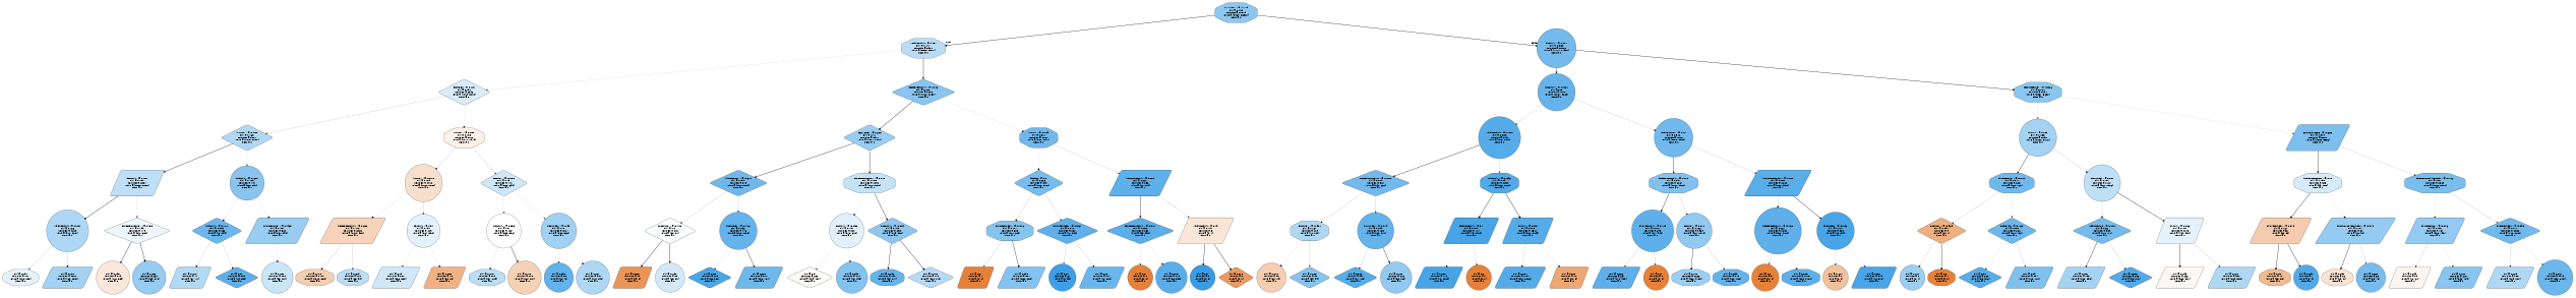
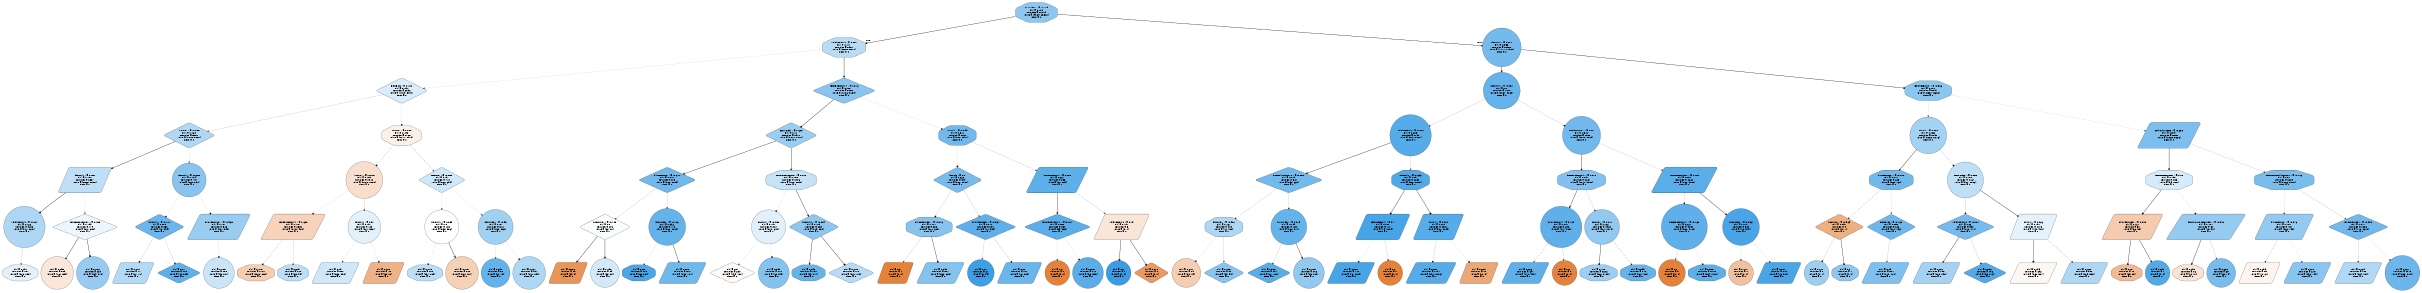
  digraph {
    node [color=black fillcolor="#e58139" fontname=helvetica shape=circle style="filled, rounded"]
    edge [arrowhead=box fontname=helvetica style=dashed]
    n1 [fillcolor="#8dc7f0" label="bun_mean <= -0.419\ngini = 0.418\nsamples = 21149\nvalue = [9969, 23521]\nclass = 1" shape=octagon]
    n2 [fillcolor="#b9dcf6" label="weight_admit <= 0.187\ngini = 0.477\nsamples = 8934\nvalue = [5525, 8570]\nclass = 1" shape=octagon]
    n3 [fillcolor="#74baed" label="dbp_min <= 0.004\ngini = 0.353\nsamples = 12215\nvalue = [4444, 14951]\nclass = 1"]
    n4 [fillcolor="#d9ecfa" label="gcs_eyes <= 0.412\ngini = 0.494\nsamples = 5896\nvalue = [4119, 5111]\nclass = 1" shape=diamond]
    n5 [fillcolor="#89c5f0" label="baseexcess_min <= 0.276\ngini = 0.411\nsamples = 3038\nvalue = [1406, 3459]\nclass = 1" shape=diamond]
    n6 [fillcolor="#66b3eb" label="pco2_min <= -0.134\ngini = 0.3\nsamples = 7121\nvalue = [2087, 9269]\nclass = 1"]
    n7 [fillcolor="#8bc6f0" label="resp_rate_max <= -0.326\ngini = 0.414\nsamples = 5094\nvalue = [2357, 5682]\nclass = 1" shape=octagon]
    n8 [fillcolor="#b0d8f5" label="inr_max <= -0.083\ngini = 0.468\nsamples = 3184\nvalue = [1875, 3132]\nclass = 1" shape=diamond]
    n9 [fillcolor="#fcf0e8" label="ph_max <= 0.152\ngini = 0.498\nsamples = 2712\nvalue = [2244, 1979]\nclass = 0" shape=octagon]
    n10 [fillcolor="#99cdf2" label="gcs_verbal <= 0.618\ngini = 0.44\nsamples = 1974\nvalue = [1024, 2112]\nclass = 1" shape=diamond]
    n11 [fillcolor="#71b9ec" label="inr_min <= -0.099\ngini = 0.344\nsamples = 1064\nvalue = [382, 1347]\nclass = 1" shape=octagon]
    n12 [fillcolor="#bfdff7" label="dbp_min <= 0.437\ngini = 0.481\nsamples = 2387\nvalue = [1515, 2238]\nclass = 1" shape=parallelogram]
    n13 [fillcolor="#89c4ef" label="sbp_min <= -0.603\ngini = 0.409\nsamples = 797\nvalue = [360, 894]\nclass = 1"]
    n14 [fillcolor="#f8dfcd" label="inr_max <= -0.178\ngini = 0.489\nsamples = 1942\nvalue = [1718, 1280]\nclass = 0"]
    n15 [fillcolor="#cee7f9" label="ptt_max <= -0.338\ngini = 0.49\nsamples = 770\nvalue = [526, 699]\nclass = 1" shape=diamond]
    n16 [fillcolor="#add7f4" label="weight_admit <= -1.027\ngini = 0.466\nsamples = 1608\nvalue = [944, 1607]\nclass = 1"]
    n17 [fillcolor="#ecf6fd" label="temperature_max <= 0.438\ngini = 0.499\nsamples = 779\nvalue = [571, 631]\nclass = 1" shape=diamond]
    n18 [fillcolor="#6bb6ec" label="mbp_min <= -1.444\ngini = 0.323\nsamples = 252\nvalue = [76, 299]\nclass = 1" shape=diamond]
    n19 [fillcolor="#98ccf1" label="aniongap_max <= -0.963\ngini = 0.437\nsamples = 545\nvalue = [284, 595]\nclass = 1" shape=parallelogram]
    n20 [fillcolor="#e4f1fb" label="gini = 0.497\nsamples = 287\nvalue = [218, 253]\nclass = 1" shape=octagon]
-   n21 [fillcolor="#a3d2f3" label="gini = 0.454\nsamples = 1321\nvalue = [726, 1354]\nclass = 1" shape=parallelogram]
    n22 [fillcolor="#fae7da" label="gini = 0.495\nsamples = 519\nvalue = [442, 359]\nclass = 0"]
    n23 [fillcolor="#97cbf1" label="gini = 0.436\nsamples = 260\nvalue = [129, 272]\nclass = 1"]
    n24 [fillcolor="#b2d9f5" label="gini = 0.471\nsamples = 47\nvalue = [27, 44]\nclass = 1" shape=parallelogram]
    n25 [fillcolor="#5fb0ea" label="gini = 0.27\nsamples = 205\nvalue = [49, 255]\nclass = 1" shape=diamond]
    n26 [fillcolor="#cae5f8" label="gini = 0.488\nsamples = 138\nvalue = [93, 127]\nclass = 1"]
    n27 [fillcolor="#f6d3ba" label="baseexcess_min <= 0.682\ngini = 0.478\nsamples = 1513\nvalue = [1411, 922]\nclass = 0" shape=parallelogram]
    n28 [fillcolor="#e3f1fb" label="dbp_min <= 1.37\ngini = 0.497\nsamples = 429\nvalue = [307, 358]\nclass = 1"]
    n29 [fillcolor="#fffefe" label="mbp_min <= 0.235\ngini = 0.5\nsamples = 428\nvalue = [338, 336]\nclass = 0"]
    n30 [fillcolor="#a0d0f2" label="dbp_mean <= -0.93\ngini = 0.45\nsamples = 342\nvalue = [188, 363]\nclass = 1"]
    n31 [fillcolor="#f5ceb2" label="gini = 0.471\nsamples = 1411\nvalue = [1346, 823]\nclass = 0" shape=octagon]
    n32 [fillcolor="#bbddf6" label="gini = 0.679\nsamples = 102\nvalue = [65, 99]\nclass = 1" shape=octagon]
    n33 [fillcolor="#cfe7f9" label="gini = 0.49\nsamples = 381\nvalue = [256, 338]\nclass = 1" shape=parallelogram]
    n34 [fillcolor="#efb287" label="gini = 0.405\nsamples = 48\nvalue = [51, 20]\nclass = 0" shape=parallelogram]
    n35 [fillcolor="#bbddf6" label="gini = 0.478\nsamples = 220\nvalue = [137, 209]\nclass = 1" shape=octagon]
    n36 [fillcolor="#f5d1b6" label="gini = 0.475\nsamples = 208\nvalue = [201, 127]\nclass = 0"]
    n37 [fillcolor="#64b2eb" label="gini = 0.295\nsamples = 58\nvalue = [16, 73]\nclass = 1"]
    n38 [fillcolor="#aed7f4" label="gini = 0.467\nsamples = 284\nvalue = [172, 290]\nclass = 1"]
    n39 [fillcolor="#70b8ec" label="glucose_max <= -0.644\ngini = 0.341\nsamples = 878\nvalue = [303, 1089]\nclass = 1" shape=diamond]
    n40 [fillcolor="#c5e2f7" label="temperature_max <= 0.143\ngini = 0.485\nsamples = 1096\nvalue = [721, 1023]\nclass = 1" shape=octagon]
    n41 [fillcolor="#77bced" label="female <= 0.5\ngini = 0.365\nsamples = 809\nvalue = [318, 1008]\nclass = 1" shape=diamond]
    n42 [fillcolor="#5eb0ea" label="heart_rate_min <= 2.302\ngini = 0.267\nsamples = 255\nvalue = [64, 339]\nclass = 1" shape=parallelogram]
    n43 [fillcolor="#fafdfe" label="spo2_max <= -0.718\ngini = 0.5\nsamples = 102\nvalue = [82, 84]\nclass = 1" shape=diamond]
    n44 [fillcolor="#65b3eb" label="sbp_mean <= -0.726\ngini = 0.296\nsamples = 776\nvalue = [221, 1005]\nclass = 1"]
    n45 [fillcolor="#e1f0fb" label="po2_min <= -0.132\ngini = 0.497\nsamples = 801\nvalue = [572, 673]\nclass = 1"]
    n46 [fillcolor="#8dc7f0" label="spo2_min <= -0.029\ngini = 0.419\nsamples = 295\nvalue = [149, 350]\nclass = 1" shape=diamond]
    n47 [fillcolor="#e99558" label="gini = 0.236\nsamples = 13\nvalue = [19, 3]\nclass = 0" shape=parallelogram]
    n48 [fillcolor="#d3e9f9" label="gini = 0.492\nsamples = 89\nvalue = [63, 81]\nclass = 1"]
-   n49 [fillcolor="#4ba6e7" label="gini = 0.15\nsamples = 205\nvalue = [25, 281]\nclass = 1" shape=diamond]
+   n49 [fillcolor="#4ba6e7" label="gini = 0.15\nsamples = 205\nvalue = [25, 281]\nclass = 1" shape=octagon]
    n50 [fillcolor="#6fb8ec" label="gini = 0.335\nsamples = 571\nvalue = [196, 724]\nclass = 1" shape=parallelogram]
    n51 [fillcolor="#fefaf7" label="gini = 0.5\nsamples = 630\nvalue = [499, 480]\nclass = 0" shape=diamond]
    n52 [fillcolor="#84c2ef" label="gini = 0.398\nsamples = 170\nvalue = [73, 193]\nclass = 1"]
    n53 [fillcolor="#65b3eb" label="gini = 0.296\nsamples = 122\nvalue = [39, 177]\nclass = 1" shape=octagon]
    n54 [fillcolor="#b7dbf6" label="gini = 0.475\nsamples = 173\nvalue = [110, 173]\nclass = 1" shape=diamond]
    n55 [fillcolor="#86c3ef" label="glucose_mean <= -1.276\ngini = 0.404\nsamples = 528\nvalue = [244, 625]\nclass = 1" shape=octagon]
    n56 [fillcolor="#5fb0ea" label="chloride_mean <= -0.567\ngini = 0.271\nsamples = 281\nvalue = [74, 383]\nclass = 1" shape=diamond]
    n57 [fillcolor="#5caeea" label="temperature_min <= -2.147\ngini = 0.255\nsamples = 250\nvalue = [59, 335]\nclass = 1" shape=diamond]
    n58 [fillcolor="#fae6d7" label="weight_admit <= 0.49\ngini = 0.494\nsamples = 5\nvalue = [5, 4]\nclass = 0" shape=parallelogram]
    n59 [label="gini = 0.0\nsamples = 4\nvalue = [8, 0]\nclass = 0" shape=parallelogram]
    n60 [fillcolor="#84c2ef" label="gini = 0.398\nsamples = 524\nvalue = [236, 625]\nclass = 1" shape=parallelogram]
    n61 [fillcolor="#3d9fe6" label="gini = 0.04\nsamples = 64\nvalue = [2, 95]\nclass = 1"]
    n62 [fillcolor="#6ab6ec" label="gini = 0.32\nsamples = 217\nvalue = [72, 288]\nclass = 1" shape=parallelogram]
    n63 [label="gini = 0.0\nsamples = 2\nvalue = [3, 0]\nclass = 0"]
    n64 [fillcolor="#5aade9" label="gini = 0.245\nsamples = 248\nvalue = [56, 335]\nclass = 1"]
    n65 [fillcolor="#399de5" label="gini = 0.0\nsamples = 2\nvalue = [0, 3]\nclass = 1"]
    n66 [fillcolor="#ea9a61" label="gini = 0.278\nsamples = 3\nvalue = [5, 1]\nclass = 0" shape=diamond]
    n67 [fillcolor="#56ace9" label="weight_admit <= -0.811\ngini = 0.225\nsamples = 2793\nvalue = [575, 3880]\nclass = 1"]
    n68 [fillcolor="#71b8ec" label="totalco2_max <= 0.02\ngini = 0.342\nsamples = 4328\nvalue = [1512, 5389]\nclass = 1"]
    n69 [fillcolor="#a3d2f3" label="ph_min <= 0.058\ngini = 0.455\nsamples = 2092\nvalue = [1152, 2146]\nclass = 1"]
    n70 [fillcolor="#7cbeee" label="admission_age <= -1.638\ngini = 0.379\nsamples = 3002\nvalue = [1205, 3536]\nclass = 1" shape=parallelogram]
    n71 [fillcolor="#72b9ed" label="potassium_max.1 <= -0.512\ngini = 0.349\nsamples = 542\nvalue = [192, 662]\nclass = 1" shape=diamond]
    n72 [fillcolor="#51a9e8" label="mbp_min <= -0.696\ngini = 0.19\nsamples = 2251\nvalue = [383, 3218]\nclass = 1" shape=octagon]
    n73 [fillcolor="#82c1ef" label="baseexcess_min <= 0.073\ngini = 0.394\nsamples = 2667\nvalue = [1144, 3088]\nclass = 1" shape=octagon]
    n74 [fillcolor="#59ade9" label="heart_rate_mean <= 0.485\ngini = 0.238\nsamples = 1661\nvalue = [368, 2301]\nclass = 1" shape=parallelogram]
    n75 [fillcolor="#aed7f4" label="dbp_max <= -0.984\ngini = 0.467\nsamples = 119\nvalue = [70, 118]\nclass = 1" shape=octagon]
    n76 [fillcolor="#65b3eb" label="bun_mean <= 1.149\ngini = 0.299\nsamples = 423\nvalue = [122, 544]\nclass = 1"]
    n77 [fillcolor="#47a4e7" label="resp_rate_min <= 3.7\ngini = 0.122\nsamples = 747\nvalue = [79, 1129]\nclass = 1" shape=parallelogram]
    n78 [fillcolor="#56abe9" label="ph_min <= 2.111\ngini = 0.222\nsamples = 1504\nvalue = [304, 2089]\nclass = 1" shape=parallelogram]
    n79 [fillcolor="#f5ceb2" label="gini = 0.471\nsamples = 29\nvalue = [31, 19]\nclass = 0"]
    n80 [fillcolor="#87c4ef" label="gini = 0.405\nsamples = 90\nvalue = [39, 99]\nclass = 1" shape=diamond]
    n81 [fillcolor="#58ade9" label="gini = 0.236\nsamples = 317\nvalue = [67, 422]\nclass = 1" shape=diamond]
    n82 [fillcolor="#92c9f1" label="gini = 0.428\nsamples = 106\nvalue = [55, 122]\nclass = 1"]
    n83 [fillcolor="#46a4e7" label="gini = 0.118\nsamples = 745\nvalue = [76, 1129]\nclass = 1" shape=parallelogram]
    n84 [label="gini = 0.0\nsamples = 2\nvalue = [3, 0]\nclass = 0"]
    n85 [fillcolor="#55abe9" label="gini = 0.217\nsamples = 1494\nvalue = [294, 2086]\nclass = 1" shape=parallelogram]
    n86 [fillcolor="#eda774" label="gini = 0.355\nsamples = 10\nvalue = [10, 3]\nclass = 0" shape=parallelogram]
    n87 [fillcolor="#5fb0ea" label="aniongap_min <= 5.705\ngini = 0.272\nsamples = 698\nvalue = [177, 913]\nclass = 1"]
    n88 [fillcolor="#91c9f1" label="ptt_max <= 0.044\ngini = 0.426\nsamples = 1969\nvalue = [967, 2175]\nclass = 1"]
    n89 [fillcolor="#5eafea" label="baseexcess_min <= -2.462\ngini = 0.264\nsamples = 1280\nvalue = [320, 1722]\nclass = 1"]
    n90 [fillcolor="#49a5e7" label="sbp_mean <= -2.136\ngini = 0.141\nsamples = 381\nvalue = [48, 579]\nclass = 1"]
    n91 [fillcolor="#5eafea" label="gini = 0.266\nsamples = 697\nvalue = [171, 913]\nclass = 1" shape=parallelogram]
    n92 [label="gini = 0.0\nsamples = 3\nvalue = [6, 0]\nclass = 0"]
    n93 [fillcolor="#9ccef2" label="gini = 0.445\nsamples = 1626\nvalue = [866, 1725]\nclass = 1" shape=octagon]
    n94 [fillcolor="#65b3eb" label="gini = 0.299\nsamples = 343\nvalue = [101, 450]\nclass = 1" shape=octagon]
    n95 [label="gini = 0.0\nsamples = 5\nvalue = [11, 0]\nclass = 0"]
    n96 [fillcolor="#5dafea" label="gini = 0.258\nsamples = 1275\nvalue = [309, 1722]\nclass = 1" shape=octagon]
    n97 [fillcolor="#f2c09c" label="gini = 0.444\nsamples = 2\nvalue = [2, 1]\nclass = 0"]
    n98 [fillcolor="#49a5e7" label="gini = 0.137\nsamples = 379\nvalue = [46, 578]\nclass = 1" shape=parallelogram]
    n99 [fillcolor="#71b9ec" label="glucose_max <= -1.042\ngini = 0.344\nsamples = 625\nvalue = [215, 760]\nclass = 1" shape=octagon]
    n100 [fillcolor="#bfdff7" label="gcs_verbal <= 0.155\ngini = 0.481\nsamples = 1467\nvalue = [937, 1386]\nclass = 1"]
    n101 [fillcolor="#d6ebfa" label="heart_rate_mean <= 0.42\ngini = 0.493\nsamples = 133\nvalue = [99, 125]\nclass = 1" shape=octagon]
    n102 [fillcolor="#79bded" label="abs_neutrophils_mean <= -0.446\ngini = 0.37\nsamples = 2869\nvalue = [1106, 3411]\nclass = 1" shape=octagon]
    n103 [fillcolor="#eeaf81" label="po2_max <= -0.969\ngini = 0.391\nsamples = 9\nvalue = [11, 4]\nclass = 0" shape=diamond]
    n104 [fillcolor="#6eb7ec" label="gcs_eyes <= -0.461\ngini = 0.335\nsamples = 616\nvalue = [204, 756]\nclass = 1" shape=diamond]
    n105 [fillcolor="#76bbed" label="weight_admit <= -0.124\ngini = 0.36\nsamples = 389\nvalue = [146, 474]\nclass = 1" shape=diamond]
    n106 [fillcolor="#e5f2fc" label="ph_min <= 0.166\ngini = 0.497\nsamples = 1078\nvalue = [791, 912]\nclass = 1" shape=parallelogram]
    n107 [fillcolor="#9ccef2" label="gini = 0.444\nsamples = 5\nvalue = [2, 4]\nclass = 1"]
-   n108 [label="gini = 0.0\nsamples = 4\nvalue = [9, 0]\nclass = 0" shape=octagon]
-   n109 [fillcolor="#59ade9" label="gini = 0.24\nsamples = 262\nvalue = [56, 346]\nclass = 1" shape=diamond]
+   n108 [fillcolor="#8dc7f0" label="gini = 0.0\nsamples = 4\nvalue = [9, 0]\nclass = 0" shape=octagon]
    n110 [fillcolor="#80c0ee" label="gini = 0.39\nsamples = 354\nvalue = [148, 410]\nclass = 1" shape=parallelogram]
    n111 [fillcolor="#a5d2f3" label="gini = 0.457\nsamples = 193\nvalue = [108, 198]\nclass = 1" shape=parallelogram]
    n112 [fillcolor="#54aae9" label="gini = 0.213\nsamples = 196\nvalue = [38, 276]\nclass = 1" shape=diamond]
    n113 [fillcolor="#fdf7f3" label="gini = 0.499\nsamples = 696\nvalue = [562, 527]\nclass = 0" shape=parallelogram]
    n114 [fillcolor="#afd7f4" label="gini = 0.468\nsamples = 382\nvalue = [229, 385]\nclass = 1" shape=parallelogram]
    n115 [fillcolor="#f4cbae" label="chloride_mean <= 0.875\ngini = 0.467\nsamples = 52\nvalue = [56, 33]\nclass = 0" shape=parallelogram]
    n116 [fillcolor="#96cbf1" label="abs_monocytes_mean <= -0.378\ngini = 0.434\nsamples = 81\nvalue = [43, 92]\nclass = 1" shape=parallelogram]
    n117 [fillcolor="#94caf1" label="glucose_max <= -0.876\ngini = 0.432\nsamples = 737\nvalue = [366, 793]\nclass = 1" shape=parallelogram]
    n118 [fillcolor="#71b9ec" label="glucose_mean <= -0.892\ngini = 0.344\nsamples = 2132\nvalue = [740, 2618]\nclass = 1" shape=diamond]
    n119 [fillcolor="#f1ba93" label="gini = 0.43\nsamples = 45\nvalue = [55, 25]\nclass = 0" shape=octagon]
    n120 [fillcolor="#52a9e8" label="gini = 0.198\nsamples = 7\nvalue = [1, 8]\nclass = 1"]
    n121 [fillcolor="#f9e3d3" label="gini = 0.492\nsamples = 16\nvalue = [18, 14]\nclass = 0" shape=octagon]
    n122 [fillcolor="#78bced" label="gini = 0.368\nsamples = 65\nvalue = [25, 78]\nclass = 1"]
    n123 [fillcolor="#fdf4ee" label="gini = 0.499\nsamples = 89\nvalue = [70, 64]\nclass = 0" shape=parallelogram]
    n124 [fillcolor="#89c5f0" label="gini = 0.411\nsamples = 648\nvalue = [296, 729]\nclass = 1" shape=parallelogram]
    n125 [fillcolor="#b0d8f5" label="gini = 0.469\nsamples = 183\nvalue = [109, 181]\nclass = 1" shape=parallelogram]
    n126 [fillcolor="#6cb6ec" label="gini = 0.327\nsamples = 1949\nvalue = [631, 2437]\nclass = 1"]
    n1 -> n2 [headlabel=True labelangle=45 labeldistance=2.5 style=bold]
    n1 -> n3 [arrowhead=dot headlabel=False labelangle=-45 labeldistance=2.5 style=bold]
    n2 -> n4 [arrowhead=vee style=dotted]
    n2 -> n5 [arrowhead=vee style=bold]
    n3 -> n6 [arrowhead=vee style=bold]
    n3 -> n7 [style=bold]
    n4 -> n8 [arrowhead=vee]
    n4 -> n9 [style=dotted]
    n5 -> n10 [style=bold]
    n5 -> n11 [style=dotted]
    n6 -> n67 [arrowhead=dot]
    n6 -> n68
    n7 -> n69 [arrowhead=vee style=dotted]
    n7 -> n70 [arrowhead=vee style=dotted]
    n8 -> n12 [arrowhead=vee style=bold]
    n8 -> n13 [arrowhead=vee style=dotted]
    n9 -> n14
    n9 -> n15 [arrowhead=vee]
    n10 -> n39 [arrowhead=vee style=bold]
    n10 -> n40 [arrowhead=dot style=bold]
    n11 -> n41 [style=dotted]
    n11 -> n42 [arrowhead=vee]
    n12 -> n16 [style=bold]
    n12 -> n17 [arrowhead=vee style=dotted]
    n13 -> n18 [style=dotted]
    n13 -> n19 [style=dotted]
    n14 -> n27 [style=dotted]
    n14 -> n28 [arrowhead=dot]
    n15 -> n29 [arrowhead=vee style=dotted]
    n15 -> n30 [arrowhead=vee style=dotted]
    n16 -> n20 [arrowhead=vee]
-   n16 -> n21
    n17 -> n22 [arrowhead=dot style=bold]
    n17 -> n23 [style=bold]
    n18 -> n24
    n18 -> n25
    n19 -> n26 [style=dotted]
    n27 -> n31
    n27 -> n32 [arrowhead=dot]
    n28 -> n33 [arrowhead=vee style=dotted]
    n28 -> n34 [style=dotted]
    n29 -> n35 [style=dotted]
    n29 -> n36 [arrowhead=vee style=bold]
    n30 -> n37 [arrowhead=dot style=dotted]
    n30 -> n38 [style=dotted]
    n39 -> n43 [arrowhead=dot]
    n39 -> n44 [arrowhead=dot]
    n40 -> n45 [style=dotted]
    n40 -> n46 [arrowhead=vee style=bold]
    n41 -> n55
    n41 -> n56 [arrowhead=dot]
    n42 -> n57 [arrowhead=vee style=bold]
    n42 -> n58 [arrowhead=vee]
    n43 -> n47 [arrowhead=vee style=bold]
    n43 -> n48 [arrowhead=vee style=bold]
    n44 -> n49 [arrowhead=dot style=dotted]
    n44 -> n50 [arrowhead=dot style=bold]
    n45 -> n51 [arrowhead=vee style=dotted]
    n45 -> n52 [style=dotted]
    n46 -> n53 [arrowhead=vee style=bold]
    n46 -> n54 [style=bold]
    n55 -> n59 [arrowhead=vee]
    n55 -> n60 [style=bold]
    n56 -> n61 [arrowhead=vee]
    n56 -> n62
    n57 -> n63 [arrowhead=dot style=dotted]
    n57 -> n64 [style=dotted]
    n58 -> n65 [style=bold]
    n58 -> n66 [style=bold]
    n67 -> n71 [arrowhead=vee style=bold]
    n67 -> n72 [arrowhead=vee]
    n68 -> n73 [arrowhead=dot style=bold]
    n68 -> n74 [arrowhead=dot]
    n69 -> n99 [arrowhead=dot style=bold]
    n69 -> n100
    n70 -> n101 [arrowhead=vee style=bold]
    n70 -> n102 [arrowhead=dot]
    n71 -> n75 [arrowhead=dot]
    n71 -> n76 [arrowhead=dot]
    n72 -> n77 [style=bold]
    n72 -> n78 [style=bold]
    n73 -> n87 [arrowhead=vee style=bold]
    n73 -> n88 [arrowhead=dot]
    n74 -> n89
    n74 -> n90 [arrowhead=vee style=bold]
    n75 -> n79 [style=dotted]
    n75 -> n80 [arrowhead=vee]
    n76 -> n81 [arrowhead=dot]
    n76 -> n82 [arrowhead=vee style=bold]
    n77 -> n83 [style=dotted]
    n77 -> n84 [arrowhead=dot]
    n78 -> n85
    n78 -> n86 [style=dotted]
    n87 -> n91 [arrowhead=vee]
    n87 -> n92 [arrowhead=vee]
    n88 -> n93 [style=bold]
    n88 -> n94 [arrowhead=dot]
    n89 -> n95 [arrowhead=vee]
    n89 -> n96 [style=dotted]
    n90 -> n97 [arrowhead=dot style=dotted]
    n90 -> n98 [arrowhead=dot style=dotted]
    n99 -> n103 [arrowhead=dot]
    n99 -> n104 [arrowhead=vee style=dotted]
    n100 -> n105
    n100 -> n106 [arrowhead=dot style=bold]
    n101 -> n115 [style=bold]
    n101 -> n116 [style=dotted]
    n102 -> n117 [arrowhead=dot style=dotted]
    n102 -> n118 [arrowhead=vee]
    n103 -> n107
    n103 -> n108 [style=bold]
-   n104 -> n109 [arrowhead=dot style=dotted]
    n104 -> n110 [arrowhead=vee]
    n105 -> n111 [arrowhead=dot style=bold]
    n105 -> n112
    n106 -> n113 [style=bold]
    n106 -> n114 [arrowhead=dot]
    n115 -> n119 [style=bold]
    n115 -> n120 [arrowhead=dot style=bold]
    n116 -> n121 [arrowhead=vee style=bold]
    n116 -> n122 [arrowhead=vee]
    n117 -> n123 [arrowhead=dot]
    n117 -> n124 [arrowhead=dot style=dotted]
    n118 -> n125 [arrowhead=dot]
    n118 -> n126 [arrowhead=dot style=dotted]
  }
